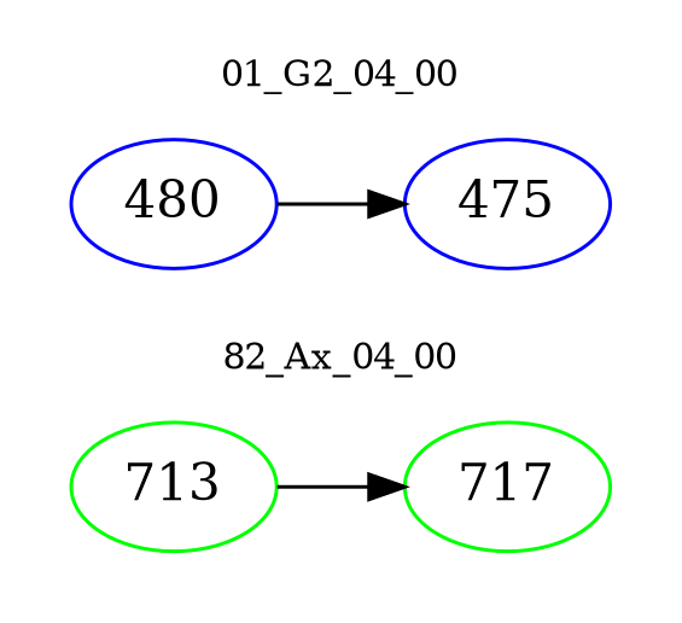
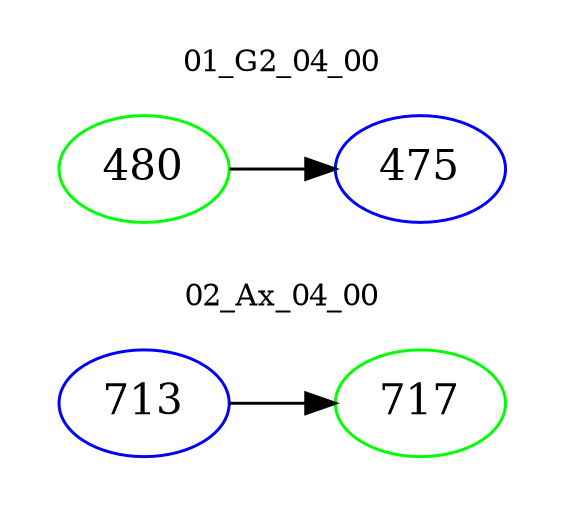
  digraph {
    rankdir=LR
    node [color=blue]
    edge [color=black]
-   n1 [color=green label=713]
+   n1 [label=713]
    n2 [color=green label=717]
-   n3 [label=480]
+   n3 [color=green label=480]
    n4 [label=475]
    subgraph cluster_1 {
      color=white
      fontsize=10
-     label="82_Ax_04_00"
+     label="02_Ax_04_00"
      n1
      n2
    }
    subgraph cluster_2 {
      color=white
      fontsize=10
      label="01_G2_04_00"
      n3
      n4
    }
    n1 -> n2
    n3 -> n4
  }
